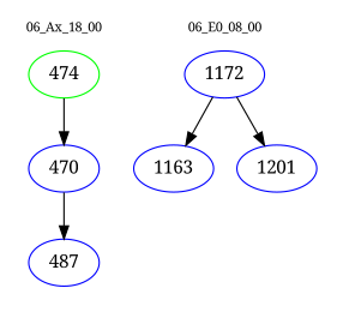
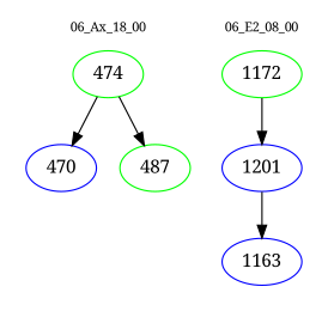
  digraph {
    fontname="Noto Serif"
    node [color=blue fontname="Noto Serif"]
    edge [color=black fontname="Noto Serif"]
    n1 [color=green label=474]
    n2 [label=470]
-   n3 [label=487]
-   n4 [label=1172]
+   n3 [color=green label=487]
+   n4 [color=green label=1172]
    n5 [label=1163]
    n6 [label=1201]
    subgraph cluster_1 {
      color=white
      fontsize=10
      label="06_Ax_18_00"
      n1
      n2
      n3
    }
    subgraph cluster_2 {
      color=white
      fontsize=10
-     label="06_E0_08_00"
+     label="06_E2_08_00"
      n4
      n5
      n6
    }
    n1 -> n2
-   n2 -> n3
-   n4 -> n5
+   n1 -> n3
+   n6 -> n5
    n4 -> n6
  }
